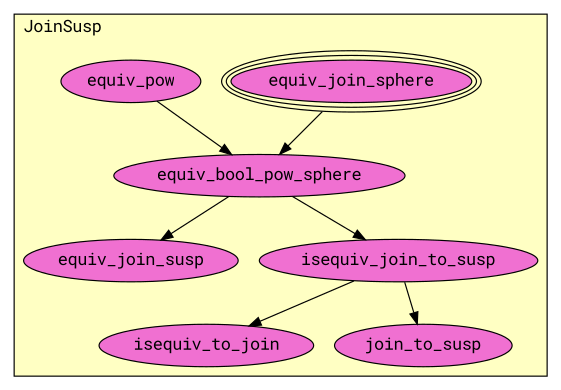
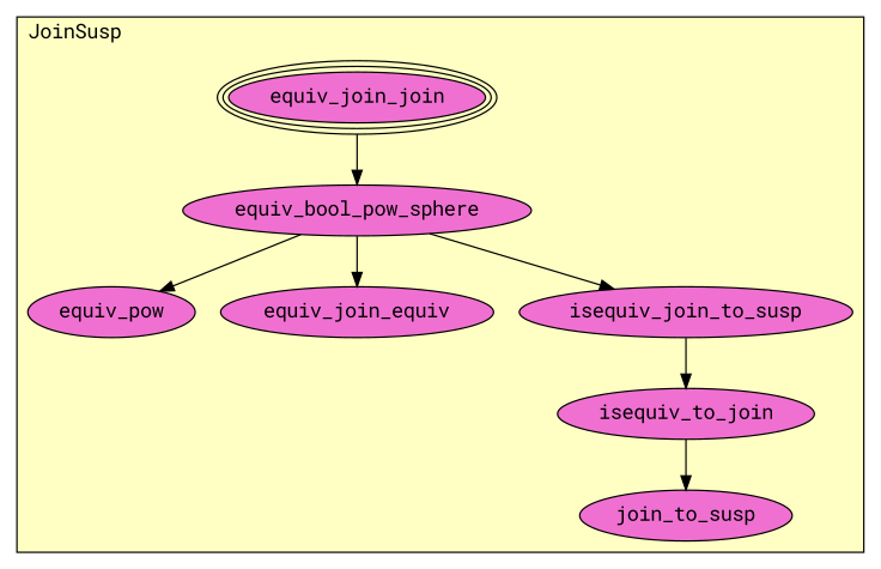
  digraph {
    fontname="Roboto Mono"
    node [fillcolor="#F070D1" fontname="Roboto Mono" style=filled]
    edge [fontname="Roboto Mono"]
-   n1 [label=equiv_join_sphere peripheries=3]
+   n1 [label=equiv_join_join peripheries=3]
    n2 [label=equiv_bool_pow_sphere]
    n3 [label=equiv_pow]
-   n4 [label=equiv_join_susp]
+   n4 [label=equiv_join_equiv]
    n5 [label=isequiv_join_to_susp]
    n6 [label=isequiv_to_join]
    n7 [label=join_to_susp]
    subgraph cluster_1 {
      fillcolor="#FFFFC3"
      label=JoinSusp
      labeljust=l
      style=filled
      n1
      n2
      n3
      n4
      n5
      n6
      n7
    }
    n1 -> n2
-   n3 -> n2
+   n2 -> n3
    n2 -> n4
    n2 -> n5
    n5 -> n6
-   n5 -> n7
+   n6 -> n7
  }
